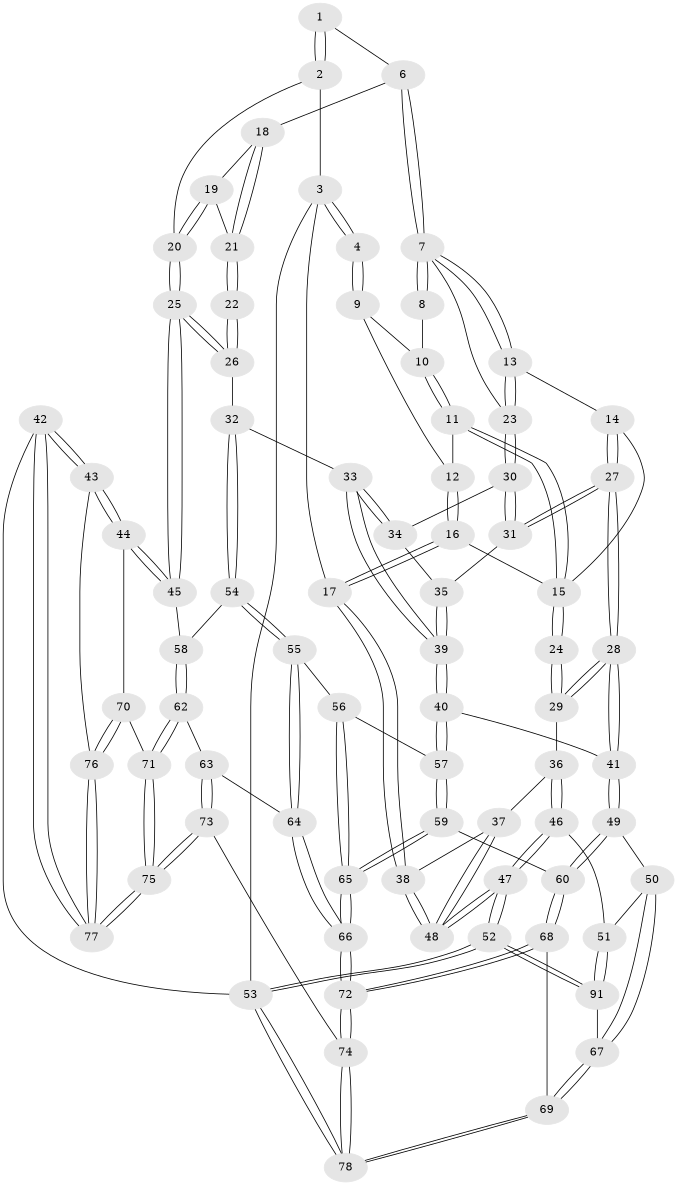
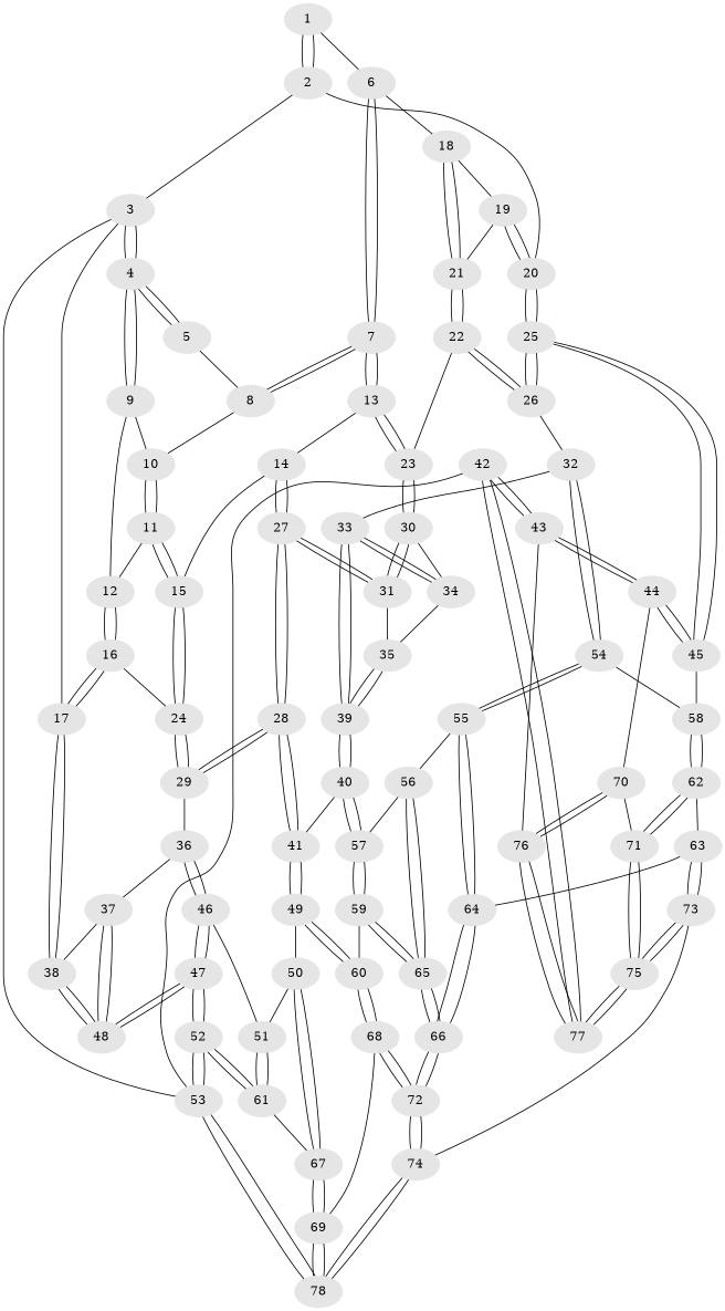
  graph {
    node [color=gray90 style=filled]
    1
    2
    6
    3
    20
    7
    18
    4
    17
    53
    25
    42
    43
    77
+   5
    9
    38
    78
    8
    10
    12
    13
    19
    21
    14
    23
    11
    16
    15
    24
    27
    30
    28
    31
    29
    48
    22
    26
    45
    32
    34
    36
    58
    33
    54
    41
    35
    49
    37
    46
    39
    55
    40
    47
    51
    57
    59
    50
    60
    44
    76
    70
    71
    62
    52
-   61 [label=91]
+   61
    67
    68
    69
    56
    64
    65
    66
    63
    72
    73
    75
    74
    1 -- 2
    1 -- 2
    1 -- 6
    2 -- 3
    2 -- 20
    6 -- 7
    6 -- 7
    6 -- 18
    3 -- 4
    3 -- 4
    3 -- 17
    3 -- 53
    20 -- 25
    20 -- 25
    7 -- 8
    7 -- 8
    7 -- 13
    7 -- 13
    18 -- 19
    18 -- 21
    18 -- 21
+   4 -- 5
+   4 -- 5
    4 -- 9
    4 -- 9
    17 -- 38
    17 -- 38
    53 -- 78
    53 -- 78
    25 -- 26
    25 -- 26
    25 -- 45
    25 -- 45
    42 -- 53
    42 -- 43
    42 -- 43
    42 -- 77
    42 -- 77
    43 -- 44
    43 -- 44
    43 -- 76
+   5 -- 8
    9 -- 10
    9 -- 12
    38 -- 48
    38 -- 48
    8 -- 10
    10 -- 11
    10 -- 11
    12 -- 16
    12 -- 16
    13 -- 14
    13 -- 23
    13 -- 23
    19 -- 20
    19 -- 20
    19 -- 21
    21 -- 22
    21 -- 22
    14 -- 15
    14 -- 27
    14 -- 27
    23 -- 30
    23 -- 30
    11 -- 12
    11 -- 15
    11 -- 15
    16 -- 17
    16 -- 17
-   16 -- 15
+   16 -- 24
    15 -- 24
    15 -- 24
    24 -- 29
    24 -- 29
    27 -- 28
    27 -- 28
    27 -- 31
    27 -- 31
    30 -- 31
    30 -- 31
    30 -- 34
    28 -- 29
    28 -- 29
    28 -- 41
    28 -- 41
    31 -- 35
    29 -- 36
-   7 -- 23
+   22 -- 23
    22 -- 26
    22 -- 26
    26 -- 32
    45 -- 58
    32 -- 33
    32 -- 54
    32 -- 54
    34 -- 35
    36 -- 37
    36 -- 46
    36 -- 46
    58 -- 62
    58 -- 62
    33 -- 34
    33 -- 34
    33 -- 39
    33 -- 39
    54 -- 58
    54 -- 55
    54 -- 55
    41 -- 49
    41 -- 49
    35 -- 39
    35 -- 39
    49 -- 50
    49 -- 60
    49 -- 60
    37 -- 38
    37 -- 48
    37 -- 48
    46 -- 47
    46 -- 47
    46 -- 51
    39 -- 40
    39 -- 40
    55 -- 56
    55 -- 64
    55 -- 64
    40 -- 41
    40 -- 57
    40 -- 57
    47 -- 48
    47 -- 48
    47 -- 52
    47 -- 52
    51 -- 61
    51 -- 61
    57 -- 59
    57 -- 59
    59 -- 60
    59 -- 65
    59 -- 65
    50 -- 51
    50 -- 67
    50 -- 67
    60 -- 68
    60 -- 68
    44 -- 45
    44 -- 45
    44 -- 70
    76 -- 77
    76 -- 77
    70 -- 76
    70 -- 76
    70 -- 71
    71 -- 75
    71 -- 75
    62 -- 71
    62 -- 71
    62 -- 63
    52 -- 53
    52 -- 53
    52 -- 61
    52 -- 61
    61 -- 67
    67 -- 69
    67 -- 69
    68 -- 69
    68 -- 72
    68 -- 72
    69 -- 78
    69 -- 78
    56 -- 57
    56 -- 65
    56 -- 65
    64 -- 66
    64 -- 66
    65 -- 66
    65 -- 66
    66 -- 72
    66 -- 72
    63 -- 64
    63 -- 73
    63 -- 73
    72 -- 74
    72 -- 74
    73 -- 75
    73 -- 75
    73 -- 74
    75 -- 77
    75 -- 77
    74 -- 78
    74 -- 78
  }
